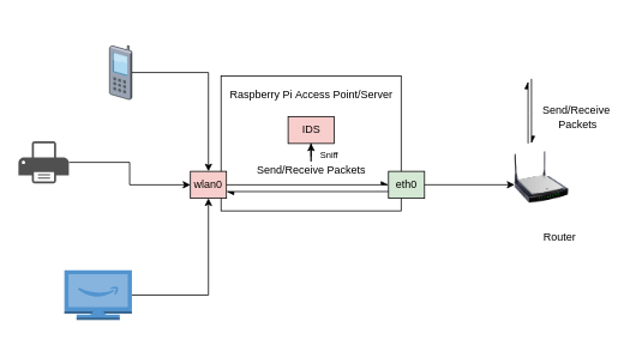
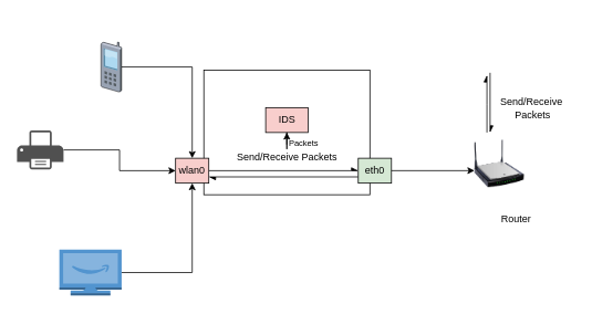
  <mxCell id="0" />
  <mxCell id="1" parent="0" />
  <mxCell id="2" value="" style="rounded=0;whiteSpace=wrap;html=1;" parent="1" vertex="1"><mxGeometry x="245" y="84" width="200" height="150" as="geometry" /></mxCell>
  <mxCell id="3" style="edgeStyle=orthogonalEdgeStyle;rounded=0;orthogonalLoop=1;jettySize=auto;html=1;exitX=0;exitY=0.75;exitDx=0;exitDy=0;entryX=1;entryY=0.75;entryDx=0;entryDy=0;endArrow=async;endFill=1;startArrow=none;startFill=0;" parent="1" source="4" target="6" edge="1"><mxGeometry relative="1" as="geometry" /></mxCell>
  <mxCell id="4" value="eth0" style="rounded=0;whiteSpace=wrap;html=1;fillColor=#d5e8d4;" parent="1" vertex="1"><mxGeometry x="431" y="190" width="40" height="30" as="geometry" /></mxCell>
  <mxCell id="5" style="edgeStyle=orthogonalEdgeStyle;rounded=0;orthogonalLoop=1;jettySize=auto;html=1;startArrow=none;startFill=0;endArrow=async;endFill=1;" parent="1" source="6" target="4" edge="1"><mxGeometry relative="1" as="geometry" /></mxCell>
  <mxCell id="6" value="wlan0" style="rounded=0;whiteSpace=wrap;html=1;fillColor=#f8cecc;" parent="1" vertex="1"><mxGeometry x="211" y="190" width="40" height="30" as="geometry" /></mxCell>
  <mxCell id="7" style="edgeStyle=orthogonalEdgeStyle;rounded=0;orthogonalLoop=1;jettySize=auto;html=1;entryX=0.5;entryY=0;entryDx=0;entryDy=0;" parent="1" source="8" target="6" edge="1"><mxGeometry relative="1" as="geometry" /></mxCell>
  <mxCell id="8" value="" style="verticalLabelPosition=bottom;sketch=0;aspect=fixed;html=1;verticalAlign=top;strokeColor=none;align=center;outlineConnect=0;shape=mxgraph.citrix.cell_phone;" parent="1" vertex="1"><mxGeometry x="121" y="50" width="25" height="60" as="geometry" /></mxCell>
  <mxCell id="9" style="edgeStyle=orthogonalEdgeStyle;rounded=0;orthogonalLoop=1;jettySize=auto;html=1;entryX=0;entryY=0.5;entryDx=0;entryDy=0;" parent="1" source="10" target="6" edge="1"><mxGeometry relative="1" as="geometry" /></mxCell>
  <mxCell id="10" value="" style="sketch=0;pointerEvents=1;shadow=0;dashed=0;html=1;strokeColor=none;fillColor=#505050;labelPosition=center;verticalLabelPosition=bottom;verticalAlign=top;outlineConnect=0;align=center;shape=mxgraph.office.devices.printer;" parent="1" vertex="1"><mxGeometry x="20" y="156.5" width="56" height="47" as="geometry" /></mxCell>
  <mxCell id="11" style="edgeStyle=orthogonalEdgeStyle;rounded=0;orthogonalLoop=1;jettySize=auto;html=1;entryX=0.5;entryY=1;entryDx=0;entryDy=0;" parent="1" source="12" target="6" edge="1"><mxGeometry relative="1" as="geometry" /></mxCell>
  <mxCell id="12" value="" style="outlineConnect=0;dashed=0;verticalLabelPosition=bottom;verticalAlign=top;align=center;html=1;shape=mxgraph.aws3.fire_tv;fillColor=#5294CF;gradientColor=none;" parent="1" vertex="1"><mxGeometry x="71" y="300" width="75" height="55.5" as="geometry" /></mxCell>
- <mxCell id="13" value="Raspberry Pi&amp;nbsp;&lt;span style=&quot;background-color: transparent; color: light-dark(rgb(0, 0, 0), rgb(255, 255, 255));&quot;&gt;Access Point/Server&lt;/span&gt;" style="text;html=1;align=center;verticalAlign=middle;resizable=0;points=[];autosize=1;strokeColor=none;fillColor=none;" parent="1" vertex="1"><mxGeometry x="245" y="90" width="200" height="30" as="geometry" /></mxCell>
  <mxCell id="14" style="edgeStyle=orthogonalEdgeStyle;rounded=0;orthogonalLoop=1;jettySize=auto;html=1;entryX=0.5;entryY=1;entryDx=0;entryDy=0;" edge="1" parent="1" source="15" target="23"><mxGeometry relative="1" as="geometry" /></mxCell>
  <mxCell id="15" value="Send/Receive Packets" style="text;html=1;align=center;verticalAlign=middle;resizable=0;points=[];autosize=1;strokeColor=none;fillColor=none;" parent="1" vertex="1"><mxGeometry x="275" y="173.5" width="140" height="30" as="geometry" /></mxCell>
  <mxCell id="16" style="edgeStyle=orthogonalEdgeStyle;rounded=0;orthogonalLoop=1;jettySize=auto;html=1;exitX=0.25;exitY=0;exitDx=0;exitDy=0;endArrow=async;endFill=1;" parent="1" source="17" edge="1"><mxGeometry relative="1" as="geometry"><mxPoint x="586" y="90" as="targetPoint" /></mxGeometry></mxCell>
  <mxCell id="17" value="" style="image;html=1;image=img/lib/clip_art/networking/Wireless_Router_N_128x128.png" parent="1" vertex="1"><mxGeometry x="571" y="159" width="60" height="75" as="geometry" /></mxCell>
  <mxCell id="18" style="edgeStyle=orthogonalEdgeStyle;rounded=0;orthogonalLoop=1;jettySize=auto;html=1;entryX=0;entryY=0.613;entryDx=0;entryDy=0;entryPerimeter=0;" parent="1" source="4" target="17" edge="1"><mxGeometry relative="1" as="geometry" /></mxCell>
  <mxCell id="19" style="edgeStyle=orthogonalEdgeStyle;rounded=0;orthogonalLoop=1;jettySize=auto;html=1;exitX=0.5;exitY=1;exitDx=0;exitDy=0;endArrow=async;endFill=1;" parent="1" edge="1"><mxGeometry relative="1" as="geometry"><mxPoint x="589.75" y="159" as="targetPoint" /><mxPoint x="589.75" y="87" as="sourcePoint" /></mxGeometry></mxCell>
  <mxCell id="20" value="" style="shape=image;html=1;verticalAlign=top;verticalLabelPosition=bottom;labelBackgroundColor=#ffffff;imageAspect=0;aspect=fixed;image=https://cdn4.iconfinder.com/data/icons/ionicons/512/icon-ios7-world-outline-128.png" parent="1" vertex="1"><mxGeometry x="561" y="20" width="58" height="58" as="geometry" /></mxCell>
  <mxCell id="21" value="Send/Receive&amp;nbsp;&lt;div&gt;Packets&lt;/div&gt;" style="text;html=1;align=center;verticalAlign=middle;resizable=0;points=[];autosize=1;strokeColor=none;fillColor=none;" parent="1" vertex="1"><mxGeometry x="591" y="110" width="100" height="40" as="geometry" /></mxCell>
  <mxCell id="22" value="Router" style="text;html=1;align=center;verticalAlign=middle;resizable=0;points=[];autosize=1;strokeColor=none;fillColor=none;" parent="1" vertex="1"><mxGeometry x="591" y="249" width="60" height="30" as="geometry" /></mxCell>
  <mxCell id="23" value="IDS" style="whiteSpace=wrap;html=1;fillColor=#f8cecc;" parent="1" vertex="1"><mxGeometry x="319.5" y="129" width="51" height="30" as="geometry" /></mxCell>
- <mxCell id="24" value="&lt;font style=&quot;font-size: 10px;&quot;&gt;Sniff&lt;/font&gt;" style="text;html=1;align=center;verticalAlign=middle;resizable=0;points=[];autosize=1;strokeColor=none;fillColor=none;" parent="1" vertex="1"><mxGeometry x="345" y="156.5" width="40" height="30" as="geometry" /></mxCell>
+ <mxCell id="24" value="&lt;font style=&quot;font-size: 10px;&quot;&gt;Packets&lt;/font&gt;" style="text;html=1;align=center;verticalAlign=middle;resizable=0;points=[];autosize=1;strokeColor=none;fillColor=none;" parent="1" vertex="1"><mxGeometry x="345" y="156.5" width="40" height="30" as="geometry" /></mxCell>
